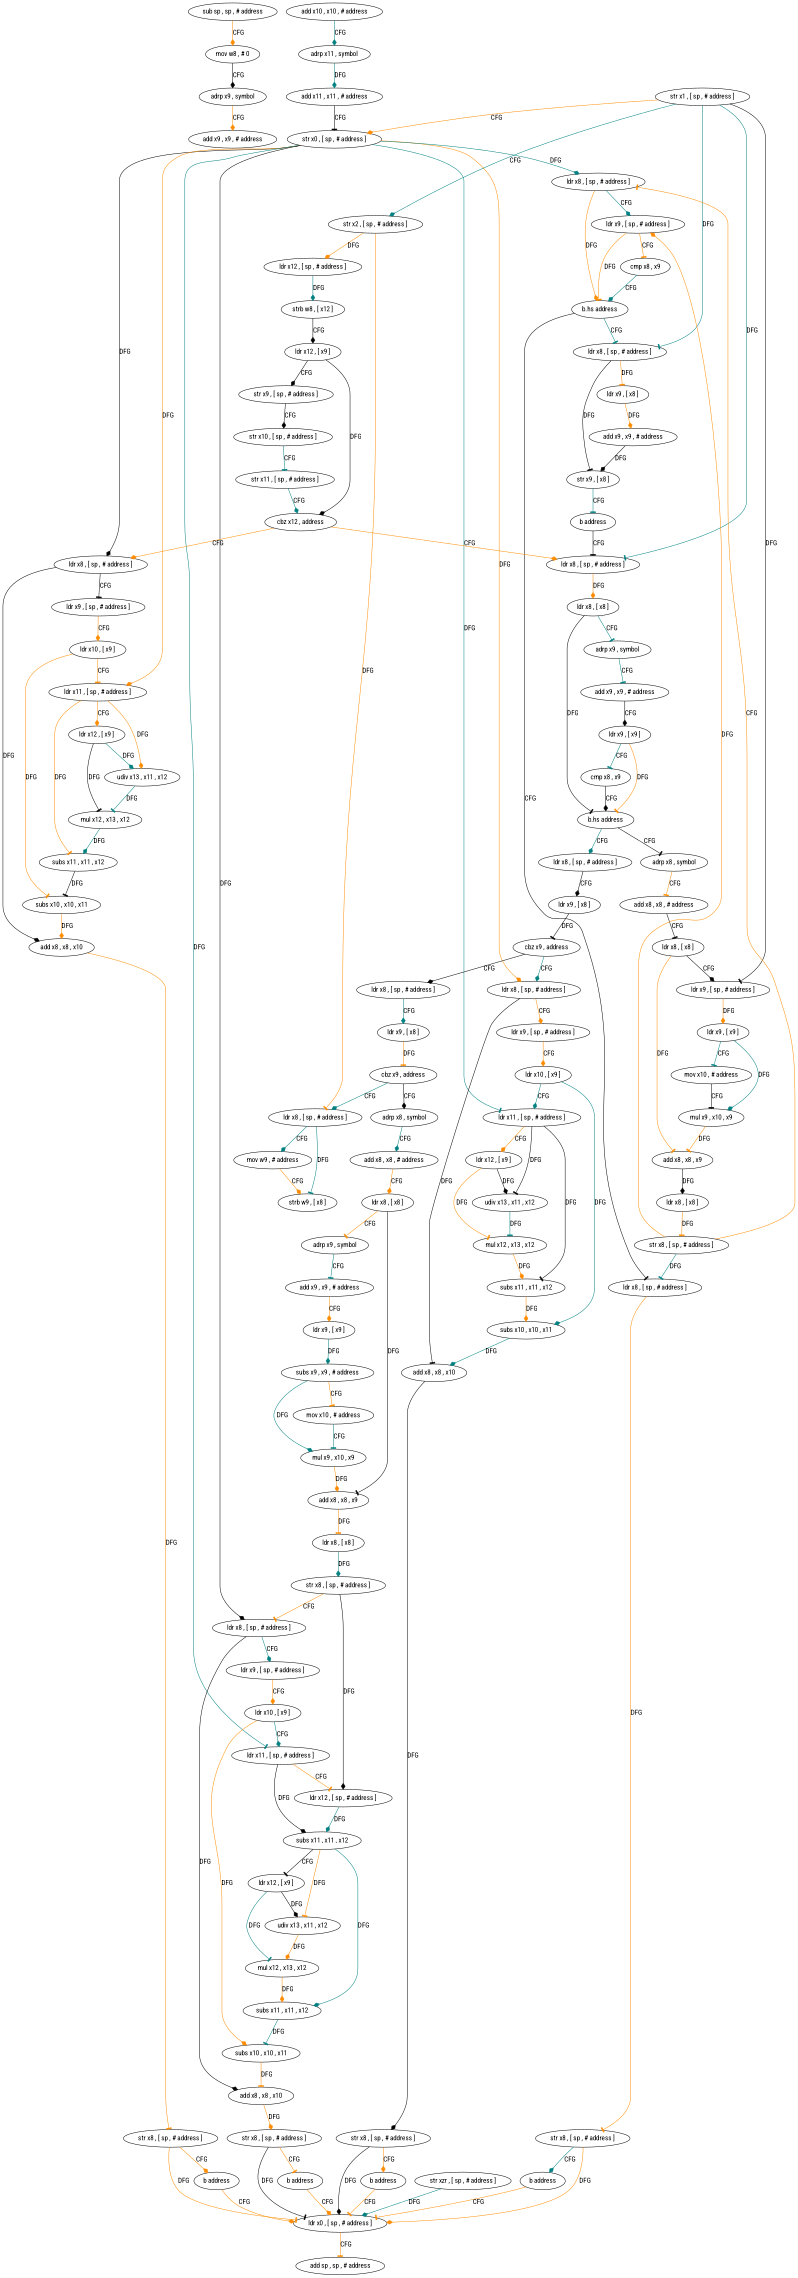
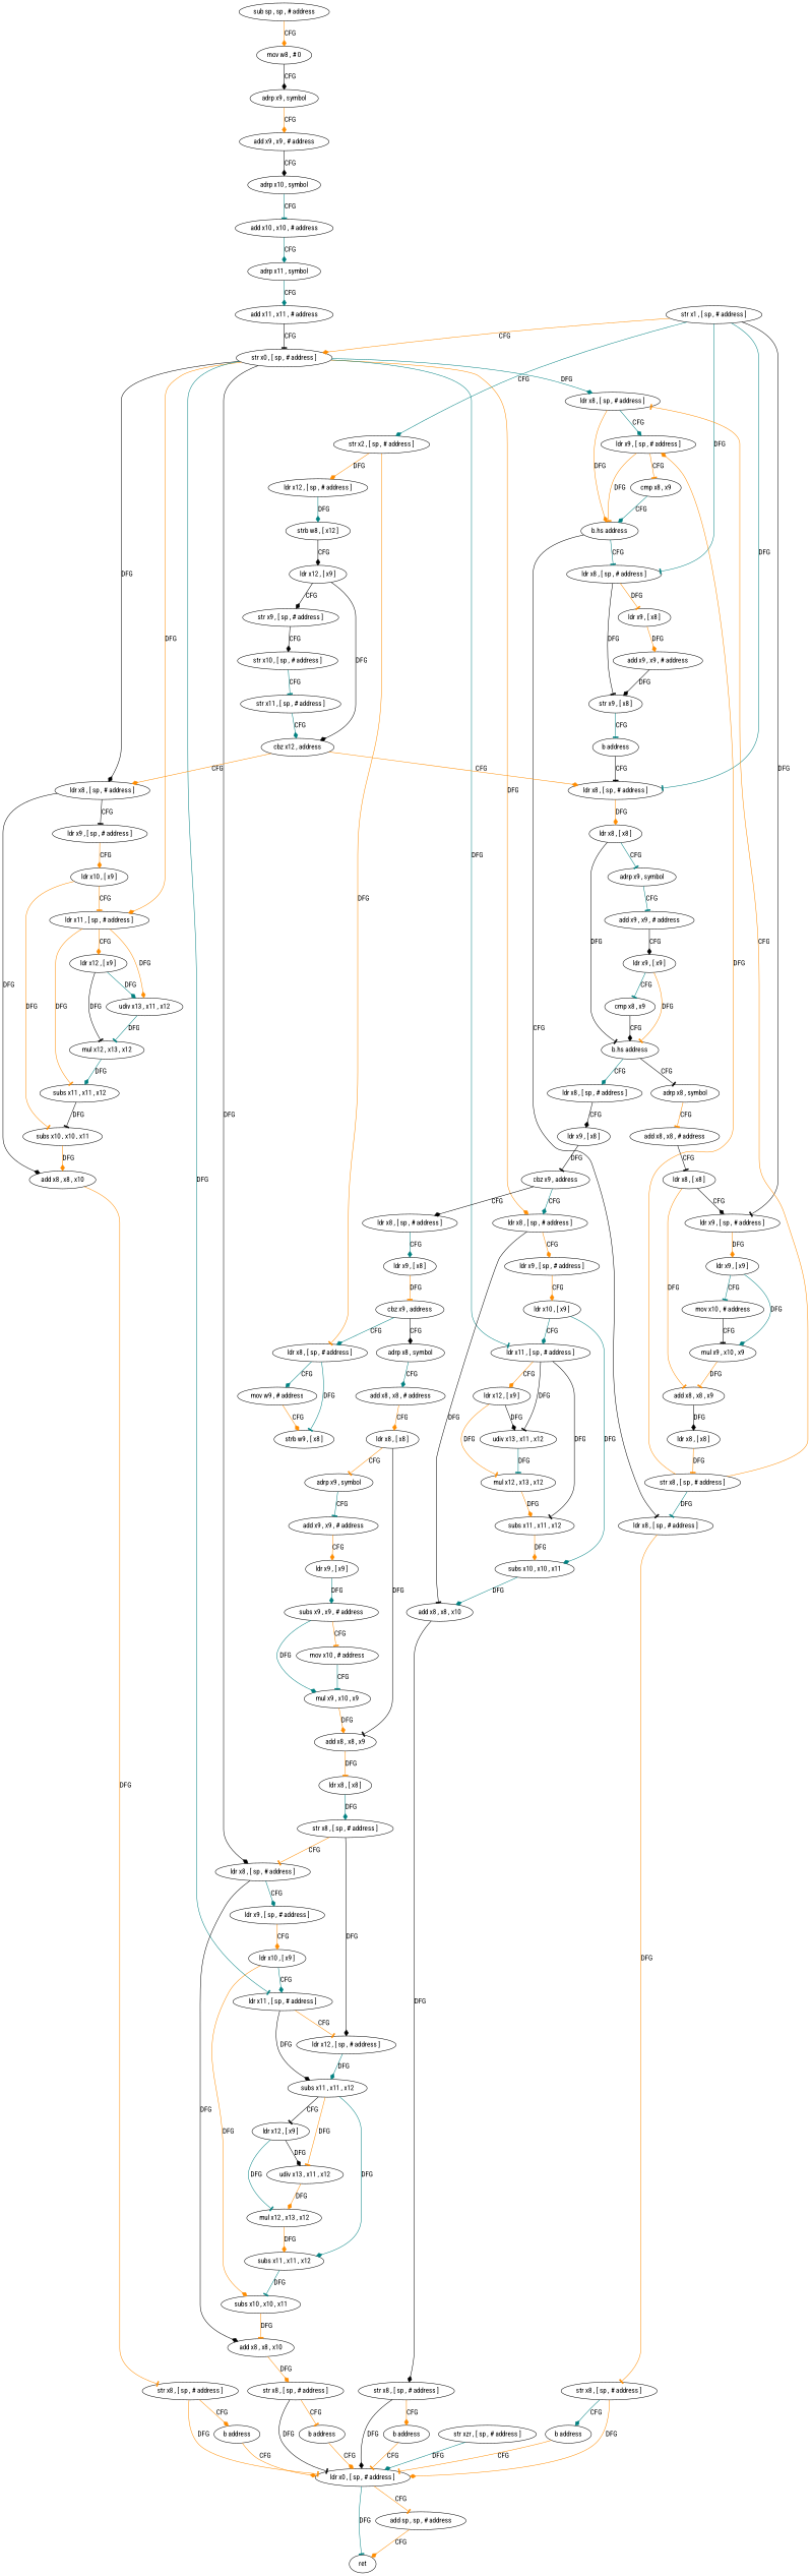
  digraph {
    fontname="Roboto Condensed"
    node [fontname="Roboto Condensed"]
    edge [arrowhead=diamond color=darkorange fontname="Roboto Condensed"]
    n1 [label="sub sp , sp , # address"]
    n2 [label="mov w8 , # 0"]
    n3 [label="adrp x9 , symbol"]
    n4 [label="add x9 , x9 , # address"]
+   n5 [label="adrp x10 , symbol"]
    n6 [label="add x10 , x10 , # address"]
    n7 [label="adrp x11 , symbol"]
    n8 [label="add x11 , x11 , # address"]
    n9 [label="str x0 , [ sp , # address ]"]
    n10 [label="ldr x8 , [ sp , # address ]"]
    n11 [label="ldr x11 , [ sp , # address ]"]
    n12 [label="ldr x8 , [ sp , # address ]"]
    n13 [label="ldr x8 , [ sp , # address ]"]
    n14 [label="ldr x11 , [ sp , # address ]"]
    n15 [label="ldr x8 , [ sp , # address ]"]
    n16 [label="ldr x11 , [ sp , # address ]"]
    n17 [label="str x1 , [ sp , # address ]"]
    n18 [label="str x2 , [ sp , # address ]"]
    n19 [label="ldr x8 , [ sp , # address ]"]
    n20 [label="ldr x9 , [ sp , # address ]"]
    n21 [label="ldr x8 , [ sp , # address ]"]
    n22 [label="ldr x9 , [ sp , # address ]"]
    n23 [label="add x8 , x8 , x10"]
    n24 [label="ldr x12 , [ x9 ]"]
    n25 [label="udiv x13 , x11 , x12"]
    n26 [label="subs x11 , x11 , x12"]
    n27 [label="ldr x9 , [ sp , # address ]"]
    n28 [label="add x8 , x8 , x10"]
    n29 [label="ldr x9 , [ sp , # address ]"]
    n30 [label="b.hs address"]
    n31 [label="ldr x12 , [ x9 ]"]
    n32 [label="udiv x13 , x11 , x12"]
    n33 [label="subs x11 , x11 , x12"]
    n34 [label="ldr x9 , [ sp , # address ]"]
    n35 [label="add x8 , x8 , x10"]
    n36 [label="ldr x12 , [ sp , # address ]"]
    n37 [label="subs x11 , x11 , x12"]
    n38 [label="ldr x12 , [ sp , # address ]"]
    n39 [label="ldr x8 , [ sp , # address ]"]
    n40 [label="ldr x8 , [ x8 ]"]
    n41 [label="ldr x9 , [ x9 ]"]
    n42 [label="ldr x9 , [ x8 ]"]
    n43 [label="str x9 , [ x8 ]"]
    n44 [label="strb w8 , [ x12 ]"]
    n45 [label="mov w9 , # address"]
    n46 [label="strb w9 , [ x8 ]"]
    n47 [label="ldr x12 , [ x9 ]"]
    n48 [label="str x9 , [ sp , # address ]"]
    n49 [label="cbz x12 , address"]
    n50 [label="str x10 , [ sp , # address ]"]
    n51 [label="str x11 , [ sp , # address ]"]
    n52 [label="adrp x9 , symbol"]
    n53 [label="b.hs address"]
    n54 [label="ldr x10 , [ x9 ]"]
    n55 [label="str x8 , [ sp , # address ]"]
    n56 [label="add x9 , x9 , # address"]
    n57 [label="ldr x8 , [ sp , # address ]"]
    n58 [label="adrp x8 , symbol"]
    n59 [label="ldr x9 , [ x9 ]"]
    n60 [label="cmp x8 , x9"]
    n61 [label="ldr x9 , [ x8 ]"]
    n62 [label="add x8 , x8 , # address"]
    n63 [label="cbz x9 , address"]
    n64 [label="ldr x8 , [ x8 ]"]
    n65 [label="subs x10 , x10 , x11"]
    n66 [label="mul x12 , x13 , x12"]
    n67 [label="b address"]
    n68 [label="ldr x0 , [ sp , # address ]"]
    n69 [label="add sp , sp , # address"]
+   n70 [label=ret]
    n71 [label="ldr x8 , [ sp , # address ]"]
    n72 [label="ldr x9 , [ x8 ]"]
    n73 [label="cbz x9 , address"]
    n74 [label="ldr x10 , [ x9 ]"]
    n75 [label="str x8 , [ sp , # address ]"]
    n76 [label="add x8 , x8 , x9"]
    n77 [label="ldr x8 , [ x8 ]"]
    n78 [label="mov x10 , # address"]
    n79 [label="mul x9 , x10 , x9"]
    n80 [label="str x8 , [ sp , # address ]"]
    n81 [label="ldr x8 , [ sp , # address ]"]
    n82 [label="cmp x8 , x9"]
    n83 [label="str x8 , [ sp , # address ]"]
    n84 [label="add x9 , x9 , # address"]
    n85 [label="b address"]
    n86 [label="b address"]
    n87 [label="adrp x8 , symbol"]
    n88 [label="add x8 , x8 , # address"]
    n89 [label="ldr x8 , [ x8 ]"]
    n90 [label="subs x10 , x10 , x11"]
    n91 [label="mul x12 , x13 , x12"]
    n92 [label="b address"]
    n93 [label="str xzr , [ sp , # address ]"]
    n94 [label="adrp x9 , symbol"]
    n95 [label="add x8 , x8 , x9"]
    n96 [label="add x9 , x9 , # address"]
    n97 [label="ldr x8 , [ x8 ]"]
    n98 [label="ldr x9 , [ x9 ]"]
    n99 [label="subs x9 , x9 , # address"]
    n100 [label="mov x10 , # address"]
    n101 [label="mul x9 , x10 , x9"]
    n102 [label="str x8 , [ sp , # address ]"]
    n103 [label="ldr x10 , [ x9 ]"]
    n104 [label="str x8 , [ sp , # address ]"]
    n105 [label="subs x10 , x10 , x11"]
    n106 [label="ldr x12 , [ x9 ]"]
    n107 [label="udiv x13 , x11 , x12"]
    n108 [label="subs x11 , x11 , x12"]
    n109 [label="mul x12 , x13 , x12"]
    n110 [label="b address"]
    n1 -> n2 [label=CFG]
    n2 -> n3 [color=black label=CFG]
    n3 -> n4 [label=CFG]
+   n4 -> n5 [color=black label=CFG]
+   n5 -> n6 [arrowhead=tee color=teal label=CFG]
    n6 -> n7 [color=teal label=CFG]
-   n7 -> n8 [color=teal label=DFG]
+   n7 -> n8 [color=teal label=CFG]
    n8 -> n9 [arrowhead=tee color=black label=CFG]
    n9 -> n10 [color=black label=DFG]
    n9 -> n11 [label=DFG]
    n9 -> n12 [label=DFG]
    n9 -> n13 [color=teal label=DFG]
    n9 -> n14 [arrowhead=tee color=teal label=DFG]
    n9 -> n15 [color=black label=DFG]
    n9 -> n16 [arrowhead=tee color=teal label=DFG]
    n10 -> n22 [arrowhead=tee color=black label=CFG]
    n10 -> n23 [color=black label=DFG]
    n11 -> n24 [label=CFG]
    n11 -> n25 [label=DFG]
    n11 -> n26 [arrowhead=tee label=DFG]
    n12 -> n27 [label=CFG]
    n12 -> n28 [arrowhead=tee color=black label=DFG]
    n13 -> n29 [color=teal label=CFG]
    n13 -> n30 [label=DFG]
    n14 -> n31 [label=CFG]
    n14 -> n32 [arrowhead=tee color=black label=DFG]
    n14 -> n33 [arrowhead=tee color=black label=DFG]
    n15 -> n34 [color=teal label=CFG]
    n15 -> n35 [color=black label=DFG]
    n16 -> n36 [arrowhead=tee label=CFG]
    n16 -> n37 [color=black label=DFG]
    n17 -> n9 [label=CFG]
    n17 -> n18 [color=teal label=CFG]
    n17 -> n19 [arrowhead=tee color=teal label=DFG]
    n17 -> n20 [arrowhead=tee color=black label=DFG]
    n17 -> n21 [arrowhead=tee color=teal label=DFG]
    n18 -> n38 [label=DFG]
    n18 -> n39 [arrowhead=tee label=DFG]
    n19 -> n40 [label=DFG]
    n20 -> n41 [label=DFG]
    n21 -> n42 [arrowhead=tee label=DFG]
    n21 -> n43 [arrowhead=tee color=black label=DFG]
    n22 -> n54 [label=CFG]
    n23 -> n55 [arrowhead=tee label=DFG]
    n24 -> n25 [color=teal label=DFG]
    n24 -> n66 [arrowhead=tee color=black label=DFG]
    n25 -> n66 [arrowhead=tee color=teal label=DFG]
    n26 -> n65 [arrowhead=tee color=black label=DFG]
    n27 -> n74 [label=CFG]
    n28 -> n75 [color=black label=DFG]
    n29 -> n30 [arrowhead=tee label=DFG]
    n29 -> n82 [arrowhead=tee label=CFG]
    n30 -> n21 [arrowhead=tee color=teal label=CFG]
    n30 -> n81 [arrowhead=tee color=black label=CFG]
    n31 -> n32 [color=black label=DFG]
    n31 -> n91 [arrowhead=tee label=DFG]
    n32 -> n91 [arrowhead=tee color=teal label=DFG]
    n33 -> n90 [label=DFG]
    n34 -> n103 [label=CFG]
    n35 -> n104 [label=DFG]
    n36 -> n37 [color=teal label=DFG]
    n37 -> n106 [arrowhead=tee color=black label=CFG]
    n37 -> n107 [arrowhead=tee label=DFG]
    n37 -> n108 [color=teal label=DFG]
    n38 -> n44 [color=teal label=DFG]
    n39 -> n45 [color=teal label=CFG]
    n39 -> n46 [arrowhead=tee color=teal label=DFG]
    n40 -> n52 [arrowhead=tee color=teal label=CFG]
    n40 -> n53 [arrowhead=tee color=black label=DFG]
    n41 -> n78 [arrowhead=tee color=teal label=CFG]
    n41 -> n79 [color=teal label=DFG]
    n42 -> n84 [label=DFG]
    n43 -> n85 [arrowhead=tee color=teal label=CFG]
    n44 -> n47 [color=black label=CFG]
    n45 -> n46 [label=CFG]
    n47 -> n48 [color=black label=CFG]
    n47 -> n49 [color=black label=DFG]
    n48 -> n50 [color=black label=CFG]
    n49 -> n10 [label=CFG]
    n49 -> n19 [label=CFG]
    n50 -> n51 [arrowhead=tee color=teal label=CFG]
    n51 -> n49 [color=teal label=CFG]
    n52 -> n56 [arrowhead=tee color=teal label=CFG]
    n53 -> n57 [color=teal label=CFG]
    n53 -> n58 [arrowhead=tee color=black label=CFG]
    n54 -> n11 [arrowhead=tee label=CFG]
    n54 -> n65 [arrowhead=tee label=DFG]
    n55 -> n67 [label=CFG]
    n55 -> n68 [arrowhead=tee label=DFG]
    n56 -> n59 [color=black label=CFG]
    n57 -> n61 [color=black label=CFG]
    n58 -> n62 [arrowhead=tee label=CFG]
    n59 -> n53 [arrowhead=tee label=DFG]
    n59 -> n60 [arrowhead=tee color=teal label=CFG]
    n60 -> n53 [color=black label=CFG]
    n61 -> n63 [arrowhead=tee color=black label=DFG]
    n62 -> n64 [arrowhead=tee color=black label=CFG]
    n63 -> n12 [color=teal label=CFG]
    n63 -> n71 [color=black label=CFG]
    n64 -> n20 [color=black label=CFG]
    n64 -> n76 [arrowhead=tee label=DFG]
    n65 -> n23 [label=DFG]
    n66 -> n26 [color=teal label=DFG]
    n67 -> n68 [label=CFG]
    n68 -> n69 [arrowhead=tee label=CFG]
+   n68 -> n70 [arrowhead=tee color=teal label=DFG]
+   n69 -> n70 [label=CFG]
    n71 -> n72 [color=teal label=CFG]
    n72 -> n73 [arrowhead=tee label=DFG]
    n73 -> n39 [color=teal label=CFG]
    n73 -> n87 [color=black label=CFG]
    n74 -> n14 [color=teal label=CFG]
    n74 -> n90 [color=teal label=DFG]
    n75 -> n68 [color=black label=DFG]
    n75 -> n92 [label=CFG]
    n76 -> n77 [color=black label=DFG]
    n77 -> n80 [arrowhead=tee label=DFG]
    n78 -> n79 [arrowhead=tee color=black label=CFG]
    n79 -> n76 [arrowhead=tee label=DFG]
    n80 -> n13 [arrowhead=tee label=CFG]
    n80 -> n29 [label=DFG]
    n80 -> n81 [arrowhead=tee color=teal label=DFG]
    n81 -> n83 [arrowhead=tee label=DFG]
    n82 -> n30 [color=teal label=CFG]
    n83 -> n68 [label=DFG]
    n83 -> n86 [color=teal label=CFG]
    n84 -> n43 [color=black label=DFG]
    n85 -> n19 [arrowhead=tee color=black label=CFG]
    n86 -> n68 [arrowhead=tee label=CFG]
    n87 -> n88 [color=teal label=CFG]
    n88 -> n89 [label=CFG]
    n89 -> n94 [arrowhead=tee label=CFG]
    n89 -> n95 [arrowhead=tee color=black label=DFG]
    n90 -> n28 [color=teal label=DFG]
    n91 -> n33 [label=DFG]
    n92 -> n68 [arrowhead=tee label=CFG]
    n93 -> n68 [color=teal label=DFG]
    n94 -> n96 [arrowhead=tee color=teal label=CFG]
    n95 -> n97 [arrowhead=tee label=DFG]
    n96 -> n98 [label=CFG]
    n97 -> n102 [color=teal label=DFG]
    n98 -> n99 [color=teal label=DFG]
    n99 -> n100 [arrowhead=tee label=CFG]
    n99 -> n101 [color=teal label=DFG]
    n100 -> n101 [arrowhead=tee color=teal label=CFG]
    n101 -> n95 [label=DFG]
    n102 -> n15 [arrowhead=tee label=CFG]
    n102 -> n36 [color=black label=DFG]
    n103 -> n16 [color=teal label=CFG]
    n103 -> n105 [label=DFG]
    n104 -> n68 [arrowhead=tee color=black label=DFG]
    n104 -> n110 [arrowhead=tee label=CFG]
    n105 -> n35 [arrowhead=tee label=DFG]
    n106 -> n107 [color=black label=DFG]
    n106 -> n109 [arrowhead=tee color=teal label=DFG]
    n107 -> n109 [label=DFG]
    n108 -> n105 [arrowhead=tee color=teal label=DFG]
    n109 -> n108 [label=DFG]
    n110 -> n68 [label=CFG]
  }
